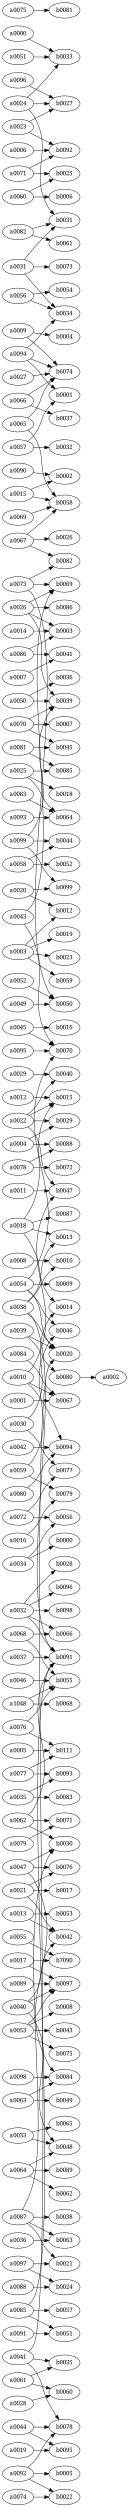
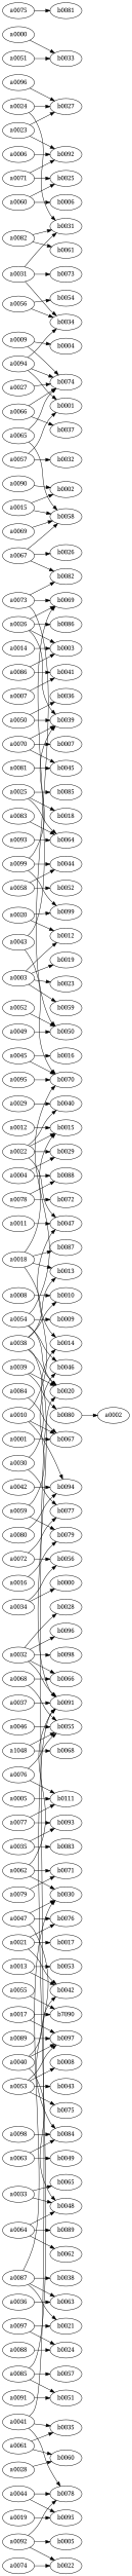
  digraph {
    fontname="Noto Serif"
    rankdir=LR
    node [fontname="Noto Serif"]
    edge [fontname="Noto Serif"]
    a0000
    b0033
    a0001
    b0067
    b0080
    a0002
    a0003
    b0012
    b0019
    b0023
    b0059
    a0004
    b0029
    b0088
    n15 [label=b0111]
    a0005
    a0006
    b0092
    a0007
    b0041
    a0008
    b0010
    a0009
    b0004
-   b0074 [label=b6074]
+   b0074
    a0010
    b0047
    b0094
    a0011
    a0012
    b0015
    a0013
    b0042
    b0053
    a0014
    b0003
    a0015
    b0002
    b0058
    a0016
    b0079
    n42 [label=b7090]
    a0017
    b0097
    a0018
    b0013
    b0014
    b0087
    a0019
    b0095
    a0020
    b0099
    a0021
    b0017
    b0076
    a0022
    b0040
    a0023
    b0027
    a0024
    b0031
    a0025
    b0018
    b0064
    b0085
    a0026
    b0039
    b0069
    b0086
    a0027
    a0028
    b0060
    a0029
    a0030
    b0077
    a0031
    b0034
    b0073
    a0032
    b0028
    b0066
    b0091
    b0096
    b0098
    a0033
    b0048
    b0065
    a0034
    b0000
    b0056
    a0035
    b0083
    b0093
    a0036
    b0063
    a0037
    a0038
    b0020
    a0039
    a0040
    a0041
    b0035
    b0078
    a0042
    a0043
    b0070
    a0044
    a0045
    b0016
    a0046
    b0055
    a0047
    b0030
    b0084
    n115 [label=a1048]
    b0068
    a0049
    b0050
    a0050
    b0036
    a0051
    a0052
    a0053
    b0008
    b0043
    b0075
    a0054
    b0009
    b0046
    a0055
    a0056
    b0054
    a0057
    b0001
    b0032
    a0058
    b0044
    b0052
    a0059
    a0060
    b0006
    b0025
    a0061
    a0062
    b0071
    a0063
    b0049
    a0064
    b0062
    b0089
    a0065
    a0066
    b0037
    a0067
    b0026
    b0082
    a0068
    a0069
    a0070
    b0007
    b0045
    a0071
    a0072
    a0073
    a0074
    b0022
    a0075
    b0081
    a0076
    a0077
    a0078
    b0072
    a0079
    a0080
    a0081
    a0082
    b0061
    a0083
    a0084
    a0085
    b0051
    b0057
    a0086
    a0087
    b0021
    b0038
    a0088
    b0024
    a0089
    a0090
    a0091
    a0092
    b0005
    a0093
    a0094
    a0095
    a0096
    a0097
    a0098
    a0099
    a0000 -> b0033
    a0001 -> b0067
    b0080 -> a0002
    a0003 -> b0012
    a0003 -> b0019
    a0003 -> b0023
    a0003 -> b0059
    a0004 -> b0029
    a0004 -> b0088
    a0005 -> n15
    a0006 -> b0092
    a0007 -> b0041
    a0008 -> b0010
    a0009 -> b0004
    a0009 -> b0074
    a0010 -> b0067
    a0010 -> b0047
    a0010 -> b0094
    a0011 -> b0047
    a0012 -> b0015
    a0013 -> b0042
    a0013 -> b0053
    a0014 -> b0003
    a0015 -> b0002
    a0015 -> b0058
    a0016 -> b0079
    a0017 -> n42
    a0017 -> b0097
    a0018 -> b0015
    a0018 -> b0013
    a0018 -> b0014
    a0018 -> b0087
    a0019 -> b0095
    a0020 -> b0012
    a0020 -> b0099
    a0021 -> b0042
    a0021 -> b0017
    a0021 -> b0076
    a0022 -> b0029
    a0022 -> b0047
    a0022 -> b0015
    a0022 -> b0040
    a0023 -> b0092
    a0023 -> b0027
-   a0024 -> b0033
    a0024 -> b0027
    a0024 -> b0031
    a0025 -> b0018
    a0025 -> b0064
    a0025 -> b0085
    a0026 -> b0003
    a0026 -> b0039
    a0026 -> b0069
    a0026 -> b0086
    a0027 -> b0074
    a0028 -> b0060
    a0029 -> b0040
    a0030 -> b0014
    a0030 -> b0077
    a0031 -> b0031
    a0031 -> b0034
    a0031 -> b0073
    a0032 -> b0028
    a0032 -> b0066
    a0032 -> b0091
    a0032 -> b0096
    a0032 -> b0098
    a0033 -> b0048
    a0033 -> b0065
    a0034 -> b0000
    a0034 -> b0056
    a0035 -> b0083
    a0035 -> b0093
    a0036 -> b0063
    a0037 -> b0091
    a0038 -> b0010
    a0038 -> b0013
    a0038 -> b0091
    a0038 -> b0020
    a0039 -> b0080
    a0039 -> b0020
    a0040 -> b0042
    a0040 -> b0097
    a0040 -> b0048
    a0041 -> b0020
    a0041 -> b0035
    a0041 -> b0078
    a0042 -> b0094
    a0043 -> b0069
    a0043 -> b0070
    a0044 -> b0095
    a0044 -> b0078
    a0045 -> b0070
    a0045 -> b0016
    a0046 -> b0055
    a0047 -> b0076
    a0047 -> b0030
    a0047 -> b0084
    n115 -> b0055
    n115 -> b0068
    a0049 -> b0050
    a0050 -> b0039
    a0050 -> b0036
    a0051 -> b0033
    a0052 -> b0050
    a0053 -> b0097
    a0053 -> b0008
    a0053 -> b0043
    a0053 -> b0075
    a0054 -> b0020
    a0054 -> b0070
    a0054 -> b0009
    a0054 -> b0046
    a0055 -> n42
    a0056 -> b0034
    a0056 -> b0054
    a0057 -> b0001
    a0057 -> b0032
    a0058 -> b0044
    a0058 -> b0052
    a0059 -> b0079
    a0059 -> b0046
    a0060 -> b0006
    a0060 -> b0025
    a0061 -> b0060
    a0061 -> b0035
    a0062 -> b0091
    a0062 -> b0030
    a0062 -> b0071
    a0063 -> b0084
    a0063 -> b0049
    a0064 -> b0048
    a0064 -> b0062
    a0064 -> b0089
    a0065 -> b0074
    a0065 -> b0058
    a0066 -> b0074
    a0066 -> b0037
    a0067 -> b0058
    a0067 -> b0026
    a0067 -> b0082
    a0068 -> b0066
    a0068 -> b0055
    a0069 -> b0058
    a0070 -> b0039
    a0070 -> b0007
    a0070 -> b0045
    a0071 -> b0092
    a0071 -> b0025
    a0072 -> b0077
    a0072 -> b0056
    a0073 -> b0069
    a0073 -> b0050
    a0073 -> b0082
    a0074 -> b0022
    a0075 -> b0081
    a0076 -> n15
    a0076 -> b0055
    a0077 -> n15
    a0077 -> b0093
    a0078 -> b0088
    a0078 -> b0072
    a0079 -> b0071
    a0080 -> b0094
-   a0081 -> b0085
    a0081 -> b0045
    a0082 -> b0031
    a0082 -> b0061
    a0083 -> b0064
    a0084 -> b0067
    a0085 -> b0091
    a0085 -> b0051
    a0085 -> b0057
    a0086 -> b0041
    a0086 -> b0003
    a0087 -> b0063
    a0087 -> b0030
    a0087 -> b0021
    a0087 -> b0038
    a0088 -> b0024
    a0089 -> b0097
    a0090 -> b0002
    a0091 -> b0051
    a0092 -> b0078
    a0092 -> b0022
    a0092 -> b0005
    a0093 -> b0064
    a0094 -> b0074
    a0094 -> b0034
    a0094 -> b0001
    a0095 -> b0070
    a0096 -> b0027
    a0097 -> b0021
    a0097 -> b0024
    a0098 -> b0084
    a0099 -> b0099
    a0099 -> b0039
    a0099 -> b0044
  }
